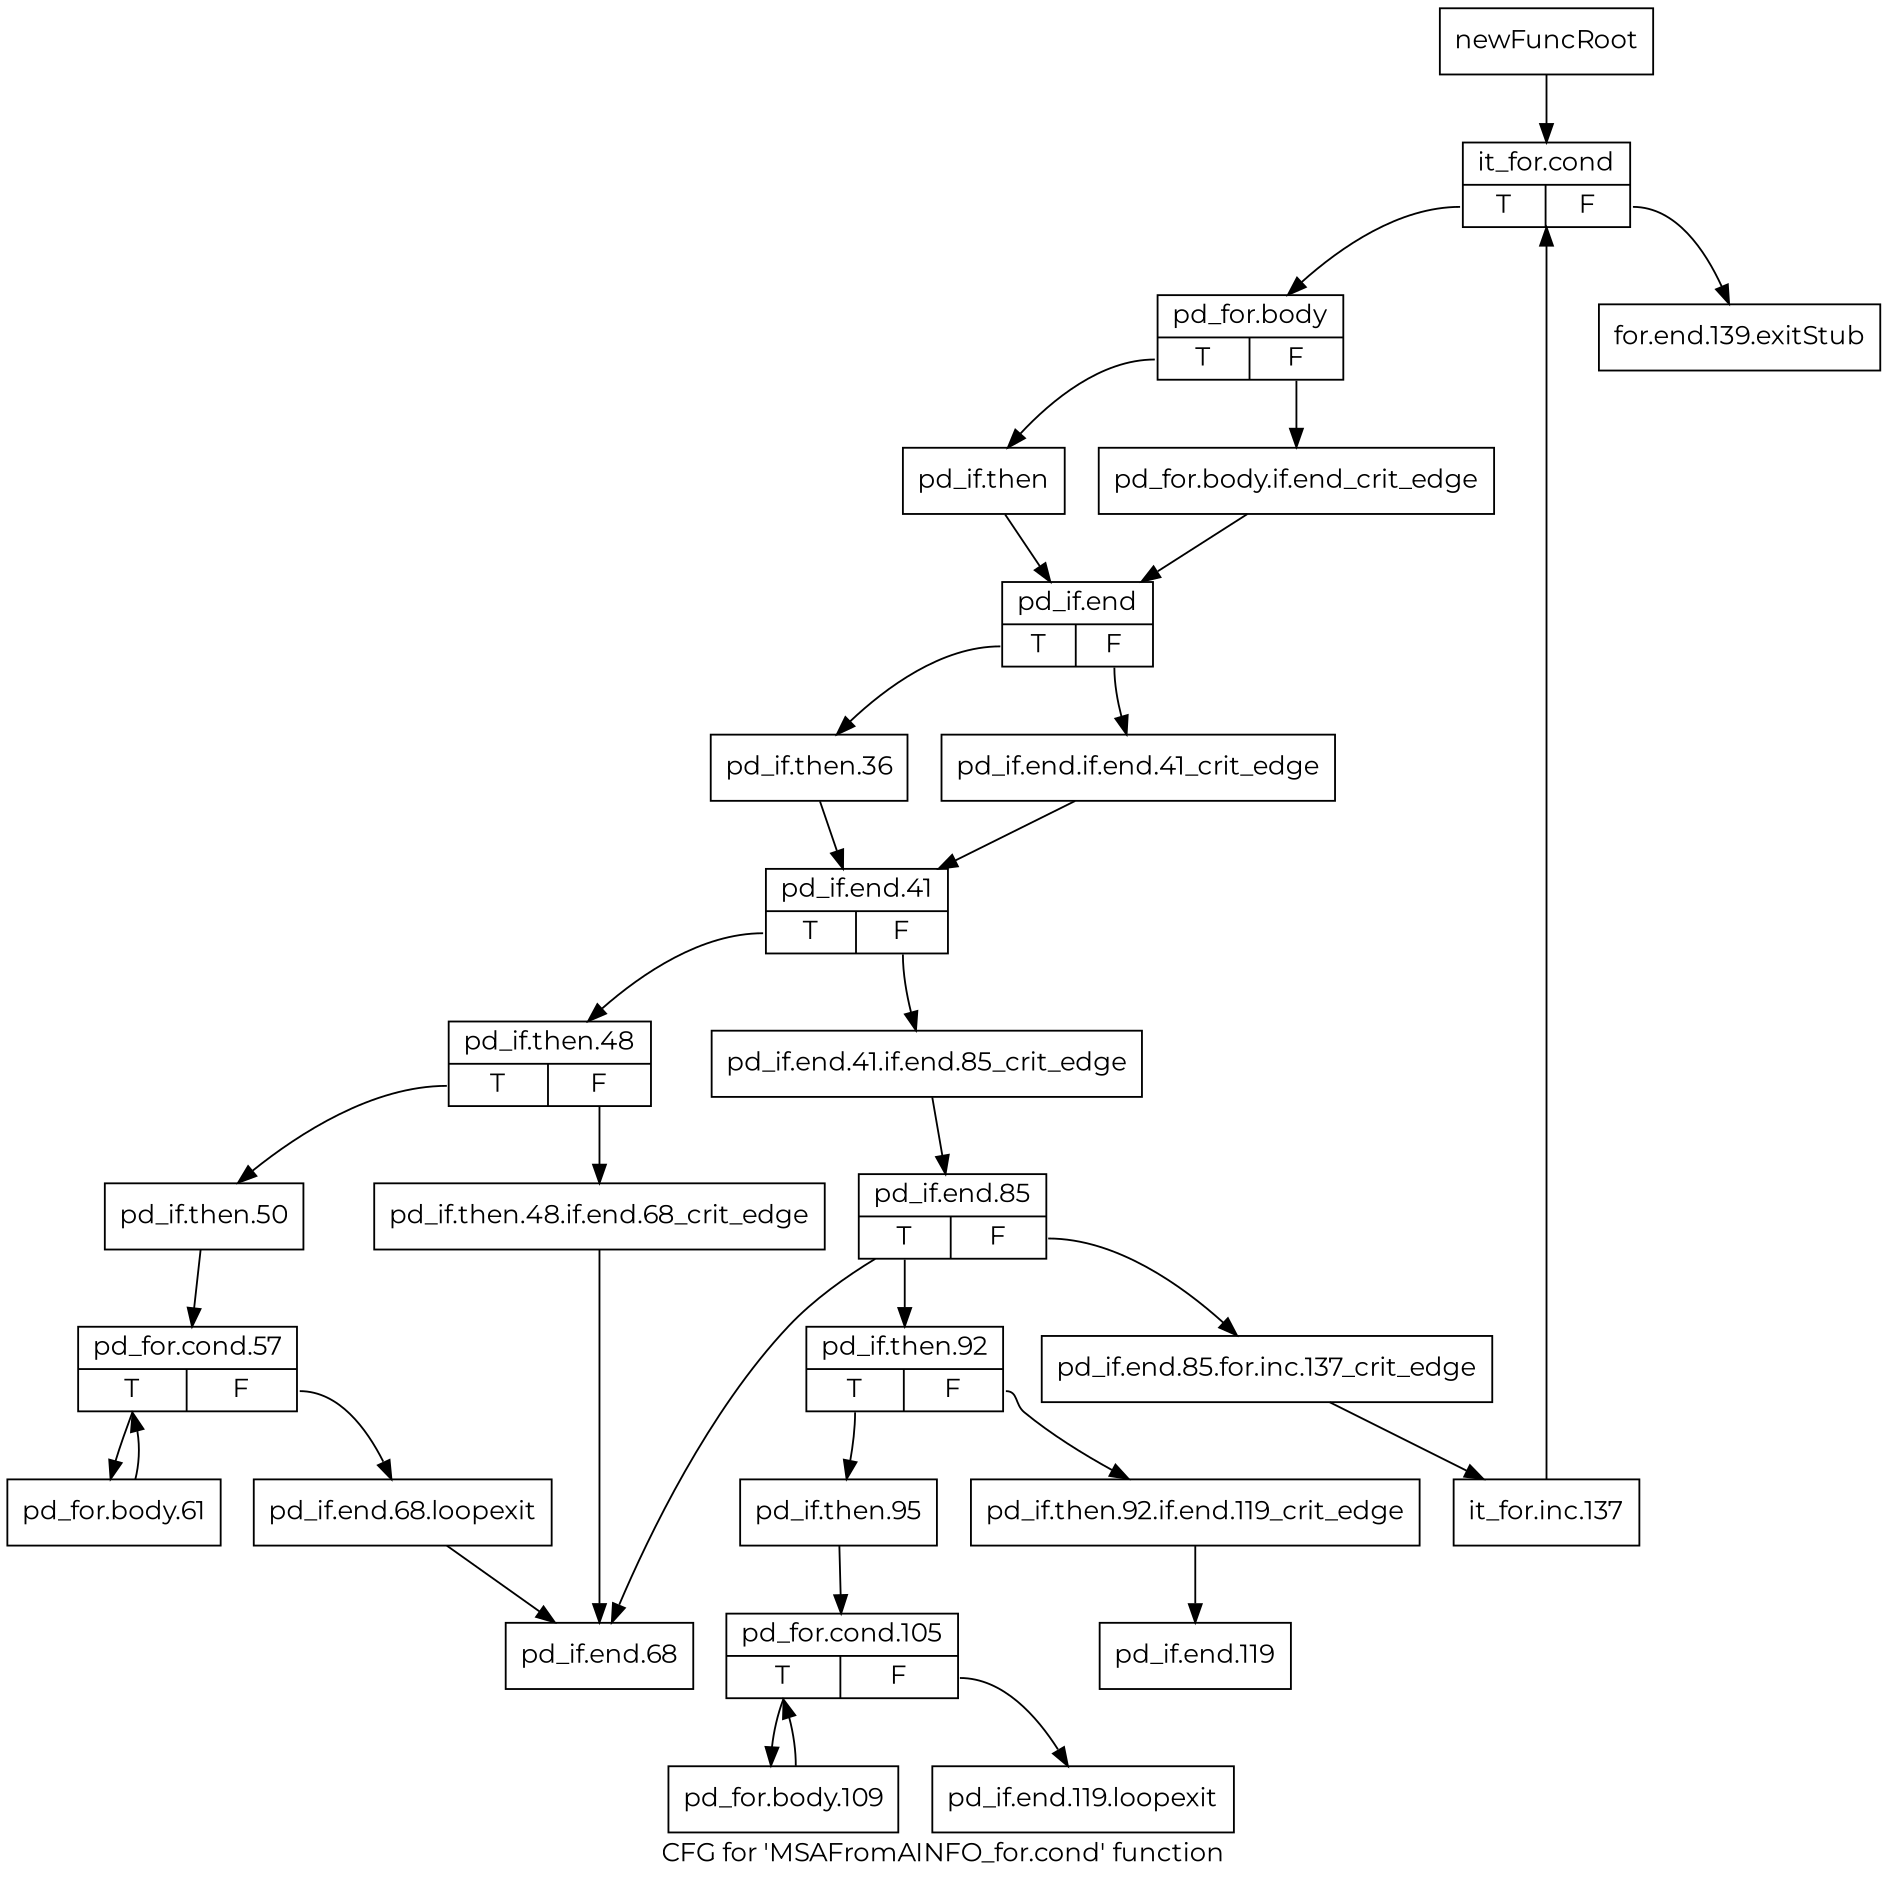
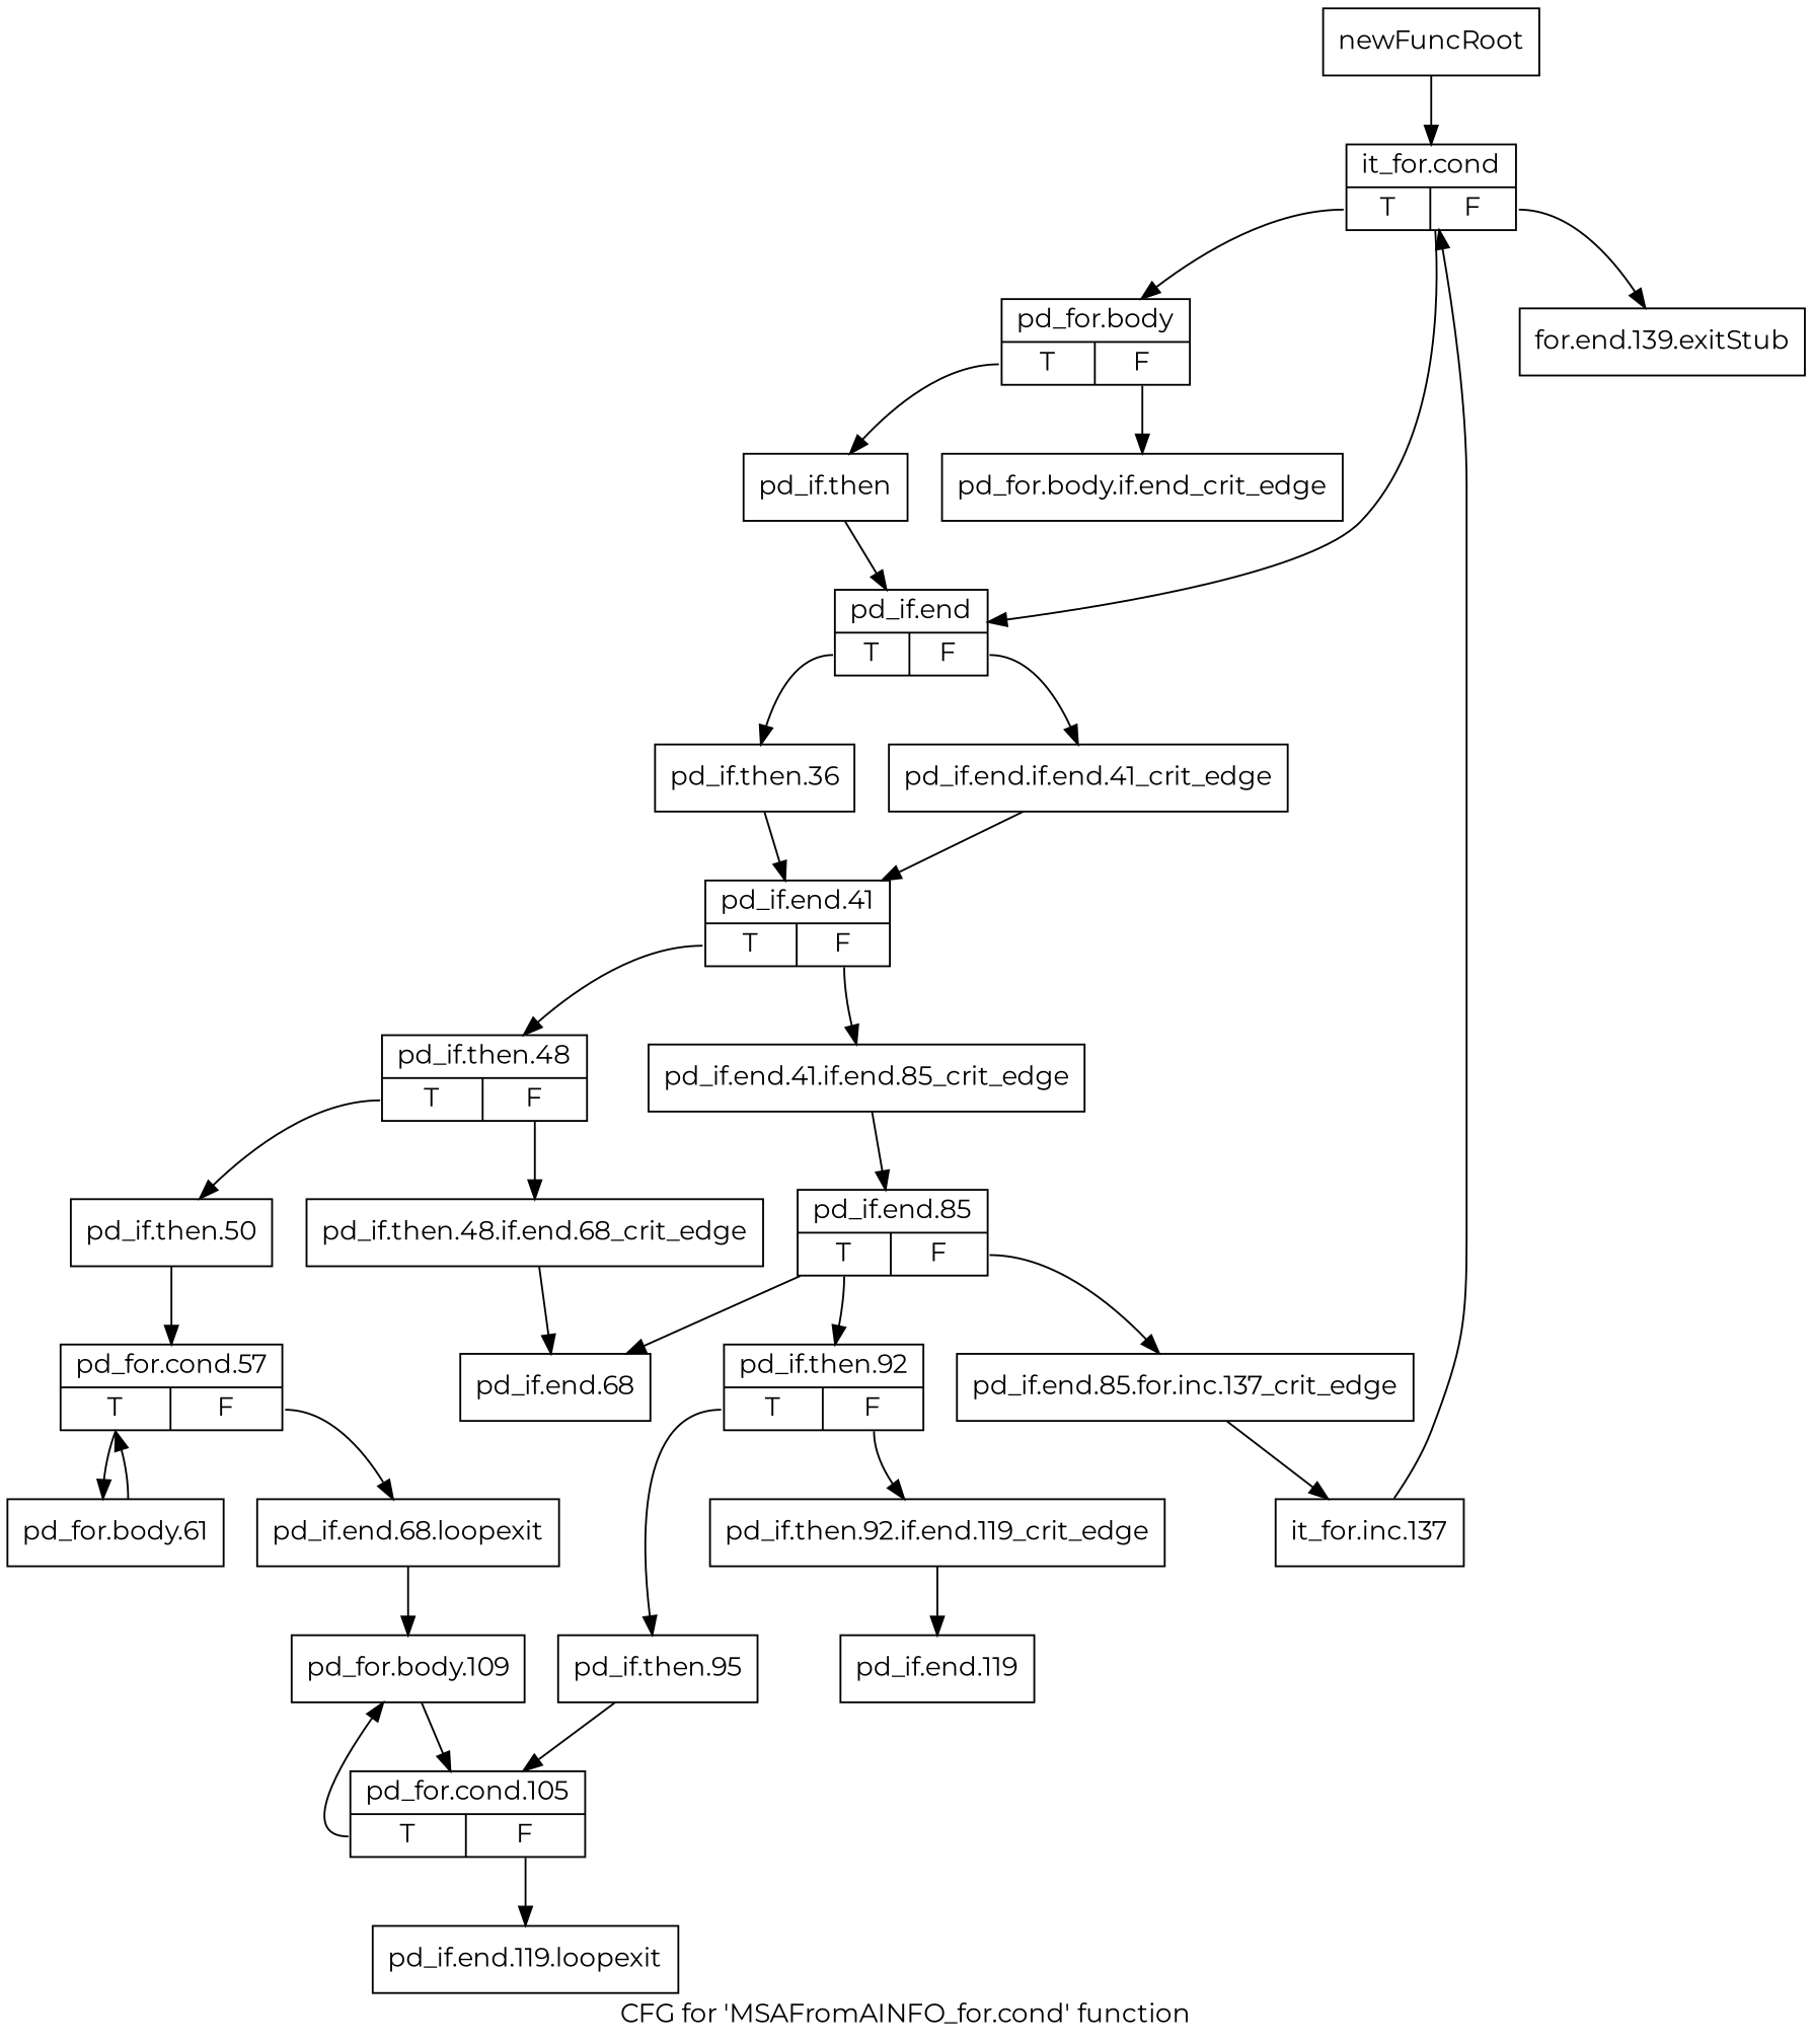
  digraph {
    fontname=Montserrat
    label="CFG for 'MSAFromAINFO_for.cond' function"
    node [fontname=Montserrat shape=record]
    edge [fontname=Montserrat]
    n1 [label="{newFuncRoot}"]
    n2 [label="{it_for.cond|{<s0>T|<s1>F}}"]
    n3 [label="{for.end.139.exitStub}"]
    n4 [label="{pd_for.body|{<s0>T|<s1>F}}"]
    n5 [label="{pd_if.then}"]
    n6 [label="{pd_for.body.if.end_crit_edge}"]
    n7 [label="{pd_if.end|{<s0>T|<s1>F}}"]
    n8 [label="{pd_if.then.36}"]
    n9 [label="{pd_if.end.if.end.41_crit_edge}"]
    n10 [label="{pd_if.end.41|{<s0>T|<s1>F}}"]
    n11 [label="{pd_if.then.48|{<s0>T|<s1>F}}"]
    n12 [label="{pd_if.end.41.if.end.85_crit_edge}"]
    n13 [label="{pd_if.then.50}"]
    n14 [label="{pd_if.then.48.if.end.68_crit_edge}"]
    n15 [label="{pd_if.end.85|{<s0>T|<s1>F}}"]
    n16 [label="{pd_for.cond.57|{<s0>T|<s1>F}}"]
    n17 [label="{pd_if.end.68}"]
    n18 [label="{pd_if.then.92|{<s0>T|<s1>F}}"]
    n19 [label="{pd_if.end.85.for.inc.137_crit_edge}"]
    n20 [label="{pd_if.then.95}"]
    n21 [label="{pd_if.then.92.if.end.119_crit_edge}"]
    n22 [label="{it_for.inc.137}"]
    n23 [label="{pd_for.body.61}"]
    n24 [label="{pd_if.end.68.loopexit}"]
    n25 [label="{pd_for.cond.105|{<s0>T|<s1>F}}"]
    n26 [label="{pd_if.end.119}"]
    n27 [label="{pd_for.body.109}"]
    n28 [label="{pd_if.end.119.loopexit}"]
    n1 -> n2
    n2 -> n3 [tailport=s1]
    n2 -> n4 [tailport=s0]
    n4 -> n5 [tailport=s0]
    n4 -> n6 [tailport=s1]
    n5 -> n7
-   n6 -> n7
+   n2 -> n7
    n7 -> n8 [tailport=s0]
    n7 -> n9 [tailport=s1]
    n8 -> n10
    n9 -> n10
    n10 -> n11 [tailport=s0]
    n10 -> n12 [tailport=s1]
    n11 -> n13 [tailport=s0]
    n11 -> n14 [tailport=s1]
    n12 -> n15
    n13 -> n16
    n14 -> n17
    n15 -> n17
    n15 -> n18 [tailport=s0]
    n15 -> n19 [tailport=s1]
    n16 -> n23 [tailport=s0]
    n16 -> n24 [tailport=s1]
    n18 -> n20 [tailport=s0]
    n18 -> n21 [tailport=s1]
    n19 -> n22
    n20 -> n25
    n21 -> n26
    n22 -> n2
    n23 -> n16
-   n24 -> n17
+   n24 -> n27
    n25 -> n27 [tailport=s0]
    n25 -> n28 [tailport=s1]
    n27 -> n25
  }
